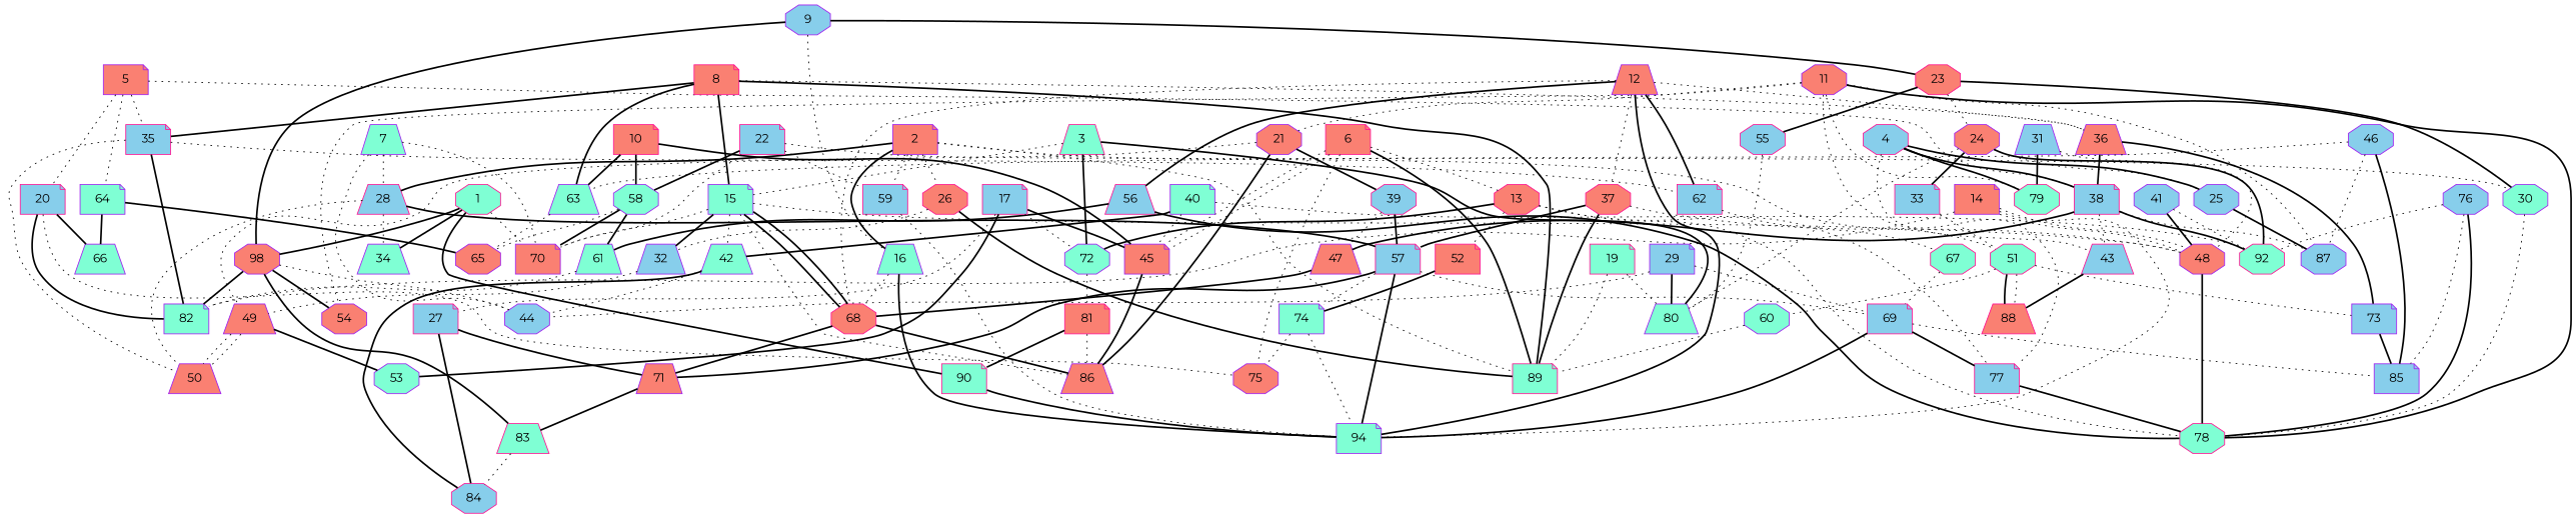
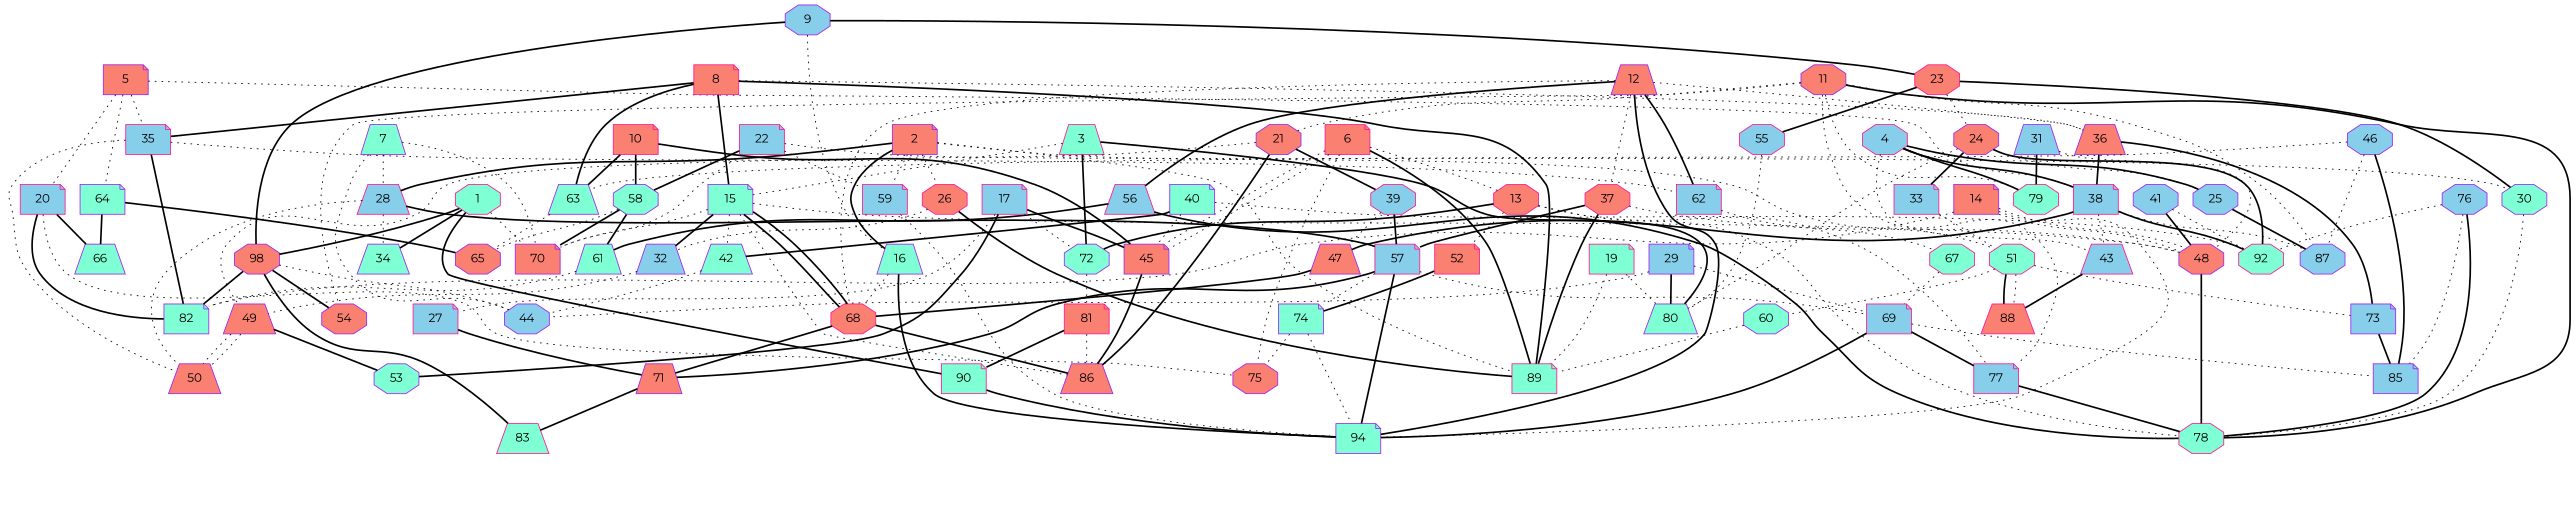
  graph {
    fontname=Montserrat
    node [color=purple fillcolor=salmon fontname=Montserrat shape=octagon style=filled]
    edge [fontname=Montserrat style=dotted]
    1 [color=deeppink fillcolor=aquamarine]
    n2 [label=98]
    34 [fillcolor=aquamarine shape=trapezium]
    70 [shape=note]
    90 [color=deeppink fillcolor=aquamarine shape=note]
    44 [fillcolor=skyblue]
    54
    82 [fillcolor=aquamarine shape=note]
    83 [color=deeppink fillcolor=aquamarine shape=trapezium]
    n10 [fillcolor=aquamarine label=94 shape=note]
    2 [shape=note]
    16 [fillcolor=aquamarine shape=trapezium]
    26 [color=deeppink]
    28 [color=deeppink fillcolor=skyblue shape=trapezium]
    51 [color=deeppink fillcolor=aquamarine]
    59 [color=deeppink fillcolor=skyblue shape=note]
    89 [color=deeppink fillcolor=aquamarine shape=note]
    68 [color=deeppink]
    32 [fillcolor=skyblue shape=trapezium]
    50 [shape=trapezium]
    57 [color=deeppink fillcolor=skyblue shape=note]
    73 [fillcolor=skyblue shape=note]
    88 [color=deeppink shape=trapezium]
    60 [fillcolor=aquamarine]
    3 [color=deeppink fillcolor=aquamarine shape=trapezium]
    15 [fillcolor=aquamarine shape=note]
    72 [fillcolor=aquamarine]
    80 [fillcolor=aquamarine shape=trapezium]
    48
    42 [fillcolor=aquamarine shape=trapezium]
    86 [shape=trapezium]
    81 [color=deeppink shape=note]
    4 [color=deeppink fillcolor=skyblue]
    25 [fillcolor=skyblue]
    38 [color=deeppink fillcolor=skyblue shape=note]
    43 [color=deeppink fillcolor=skyblue shape=trapezium]
    79 [color=deeppink fillcolor=aquamarine]
    87 [fillcolor=skyblue]
    92 [color=deeppink fillcolor=aquamarine]
    47 [shape=trapezium]
    5 [shape=note]
    20 [color=deeppink fillcolor=skyblue shape=note]
    35 [color=deeppink fillcolor=skyblue shape=note]
    64 [fillcolor=aquamarine shape=note]
    75
    66 [fillcolor=aquamarine shape=trapezium]
    62 [color=deeppink fillcolor=skyblue shape=note]
    65
    6 [color=deeppink shape=note]
    13 [color=deeppink]
    45 [shape=note]
    77 [color=deeppink fillcolor=skyblue shape=note]
    78 [color=deeppink fillcolor=aquamarine]
    52 [color=deeppink shape=note]
    7 [fillcolor=aquamarine shape=trapezium]
    8 [color=deeppink shape=note]
    36 [shape=trapezium]
    63 [fillcolor=aquamarine shape=trapezium]
    9 [fillcolor=skyblue]
    23 [color=deeppink]
    30 [fillcolor=aquamarine]
    24
    55 [color=deeppink fillcolor=skyblue]
    10 [color=deeppink shape=note]
    58 [fillcolor=aquamarine]
    61 [fillcolor=aquamarine shape=trapezium]
    11
    21
    39 [color=deeppink fillcolor=skyblue]
    49 [shape=trapezium]
    12 [shape=trapezium]
    37 [color=deeppink]
    56 [color=deeppink fillcolor=skyblue shape=trapezium]
    67 [color=deeppink fillcolor=aquamarine]
    71 [shape=trapezium]
    74 [fillcolor=aquamarine shape=note]
    14 [shape=note]
-   84 [color=deeppink fillcolor=skyblue]
    17 [color=deeppink fillcolor=skyblue shape=note]
    27 [color=deeppink fillcolor=skyblue shape=note]
    53 [fillcolor=aquamarine]
    19 [color=deeppink fillcolor=aquamarine shape=note]
    22 [color=deeppink fillcolor=skyblue shape=note]
    33 [color=deeppink fillcolor=skyblue shape=note]
    69 [color=deeppink fillcolor=skyblue shape=note]
    29 [fillcolor=skyblue shape=note]
    85 [fillcolor=skyblue shape=note]
    31 [fillcolor=skyblue shape=trapezium]
    40 [fillcolor=aquamarine shape=note]
    41 [fillcolor=skyblue]
    46 [fillcolor=skyblue]
    76 [fillcolor=skyblue]
    1 -- n2 [style=bold]
    1 -- 34 [style=bold]
    1 -- 70
    1 -- 90 [style=bold]
    n2 -- 44
    n2 -- 54 [style=bold]
    n2 -- 82 [style=bold]
    n2 -- 83 [style=bold]
    90 -- n10 [style=bold]
-   83 -- 84
    2 -- 16 [style=bold]
    2 -- 26
    2 -- 28 [style=bold]
    2 -- 51
    2 -- 59
    2 -- 89
    16 -- n10 [style=bold]
    16 -- 68
    26 -- 89 [style=bold]
    26 -- 32
    28 -- 34
    28 -- 50
    28 -- 57 [style=bold]
    51 -- 73
    51 -- 88 [style=bold]
    51 -- 88
    51 -- 60
    59 -- n10
    68 -- 86 [style=bold]
    68 -- 71 [style=bold]
    32 -- 49
    57 -- n10 [style=bold]
    57 -- 71 [style=bold]
    57 -- 74
    57 -- 69
    73 -- 85 [style=bold]
    60 -- 89
    3 -- 15
    3 -- 72 [style=bold]
    3 -- 80 [style=bold]
    15 -- 70
    15 -- 68 [style=bold]
    15 -- 68 [style=bold]
    15 -- 32 [style=bold]
    15 -- 48
    15 -- 42
    15 -- 86
    72 -- 81
    48 -- 78 [style=bold]
    42 -- 44
-   42 -- 84 [style=bold]
    81 -- 90 [style=bold]
    81 -- 86
    4 -- 25 [style=bold]
    4 -- 38 [style=bold]
    4 -- 43
    4 -- 79 [style=bold]
    25 -- 87 [style=bold]
    38 -- 43
    38 -- 87
    38 -- 92 [style=bold]
    38 -- 47 [style=bold]
    43 -- 88 [style=bold]
    47 -- 68 [style=bold]
    5 -- 38
    5 -- 20
    5 -- 35
    5 -- 64
    20 -- 82 [style=bold]
    20 -- 75
    20 -- 66 [style=bold]
    35 -- 82 [style=bold]
    35 -- 50
    35 -- 62
    64 -- 66 [style=bold]
    64 -- 65 [style=bold]
    62 -- 67
    6 -- 89 [style=bold]
    6 -- 75
    6 -- 13
    6 -- 45
    6 -- 45
    13 -- 72 [style=bold]
    13 -- 77
    13 -- 78
    13 -- 52
    45 -- 86 [style=bold]
    77 -- 78 [style=bold]
    52 -- 74 [style=bold]
    7 -- 70
    7 -- 44
    7 -- 28
    8 -- 89 [style=bold]
    8 -- 15 [style=bold]
    8 -- 35 [style=bold]
    8 -- 36
    8 -- 63 [style=bold]
    36 -- 73 [style=bold]
    36 -- 38 [style=bold]
    63 -- 65
    9 -- n2 [style=bold]
    9 -- 16
    9 -- 23 [style=bold]
    23 -- 30 [style=bold]
    23 -- 24
    23 -- 55 [style=bold]
    30 -- 78
    24 -- 80
    24 -- 25
    24 -- 92 [style=bold]
    24 -- 33 [style=bold]
    55 -- 80
    10 -- 45 [style=bold]
    10 -- 63 [style=bold]
    10 -- 58 [style=bold]
    58 -- 70 [style=bold]
    58 -- 65
    58 -- 61 [style=bold]
    61 -- 82
    11 -- 54
    11 -- 79
    11 -- 87
    11 -- 77
    11 -- 78 [style=bold]
    11 -- 21
    21 -- 86 [style=bold]
    21 -- 39 [style=bold]
    21 -- 49
    39 -- 57 [style=bold]
    39 -- 47
    49 -- 50
    49 -- 50
    49 -- 53 [style=bold]
    12 -- n10 [style=bold]
    12 -- 68
    12 -- 62 [style=bold]
    12 -- 36
    12 -- 37
    12 -- 56 [style=bold]
    37 -- 89 [style=bold]
    37 -- 57 [style=bold]
    37 -- 48
    56 -- 78 [style=bold]
    56 -- 61 [style=bold]
    67 -- 69
    71 -- 83 [style=bold]
    74 -- n10
    74 -- 75
    14 -- 82
    14 -- n10
    14 -- 48
    14 -- 48
    17 -- 72
    17 -- 45 [style=bold]
    17 -- 27
    17 -- 53 [style=bold]
    27 -- 71 [style=bold]
-   27 -- 84 [style=bold]
    19 -- 89
    19 -- 80
    22 -- 70
    22 -- 59
    22 -- 30
    22 -- 58 [style=bold]
    33 -- 51
    69 -- n10 [style=bold]
    69 -- 77 [style=bold]
    69 -- 85
    29 -- 44
    29 -- 80 [style=bold]
    29 -- 69
    31 -- 48
    31 -- 79 [style=bold]
    40 -- 42 [style=bold]
    40 -- 92
    40 -- 45
    41 -- 48 [style=bold]
    41 -- 92
    46 -- 87
    46 -- 63
    46 -- 85 [style=bold]
    76 -- 92
    76 -- 78 [style=bold]
    76 -- 85
  }
